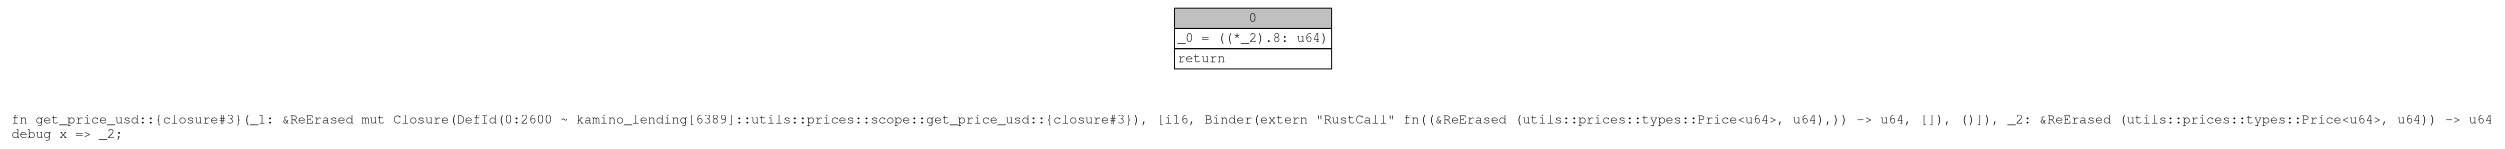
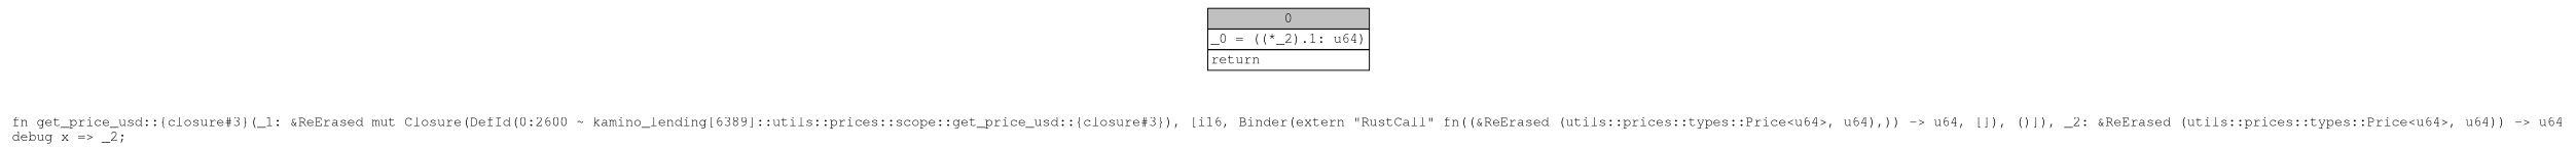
  digraph {
    fontname="Courier, monospace"
    label=<fn get_price_usd::{closure#3}(_1: &amp;ReErased mut Closure(DefId(0:2600 ~ kamino_lending[6389]::utils::prices::scope::get_price_usd::{closure#3}), [i16, Binder(extern &quot;RustCall&quot; fn((&amp;ReErased (utils::prices::types::Price&lt;u64&gt;, u64),)) -&gt; u64, []), ()]), _2: &amp;ReErased (utils::prices::types::Price&lt;u64&gt;, u64)) -&gt; u64<br align="left"/>debug x =&gt; _2;<br align="left"/>>
-   n1 [fontname="Courier, monospace" label=<<table border="0" cellborder="1" cellspacing="0"><tr><td bgcolor="gray" align="center" colspan="1">0</td></tr><tr><td align="left" balign="left">_0 = ((*_2).8: u64)<br/></td></tr><tr><td align="left">return</td></tr></table>> shape=none]
+   n1 [fontname="Courier, monospace" label=<<table border="0" cellborder="1" cellspacing="0"><tr><td bgcolor="gray" align="center" colspan="1">0</td></tr><tr><td align="left" balign="left">_0 = ((*_2).1: u64)<br/></td></tr><tr><td align="left">return</td></tr></table>> shape=none]
  }
